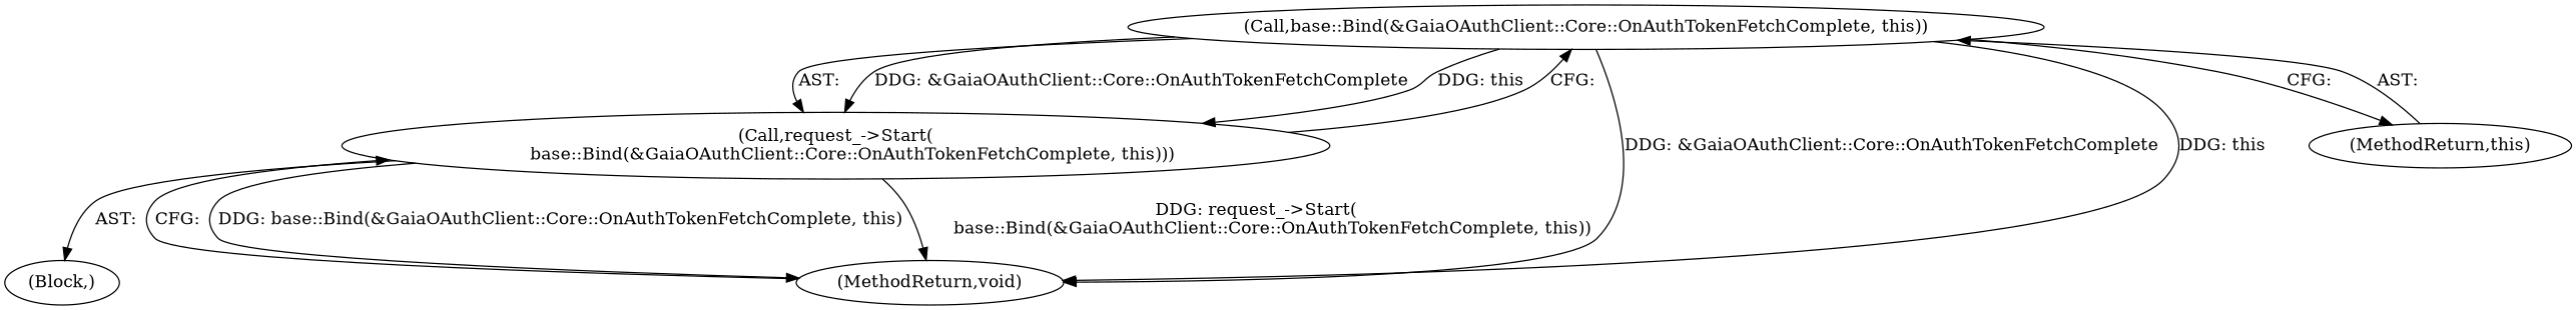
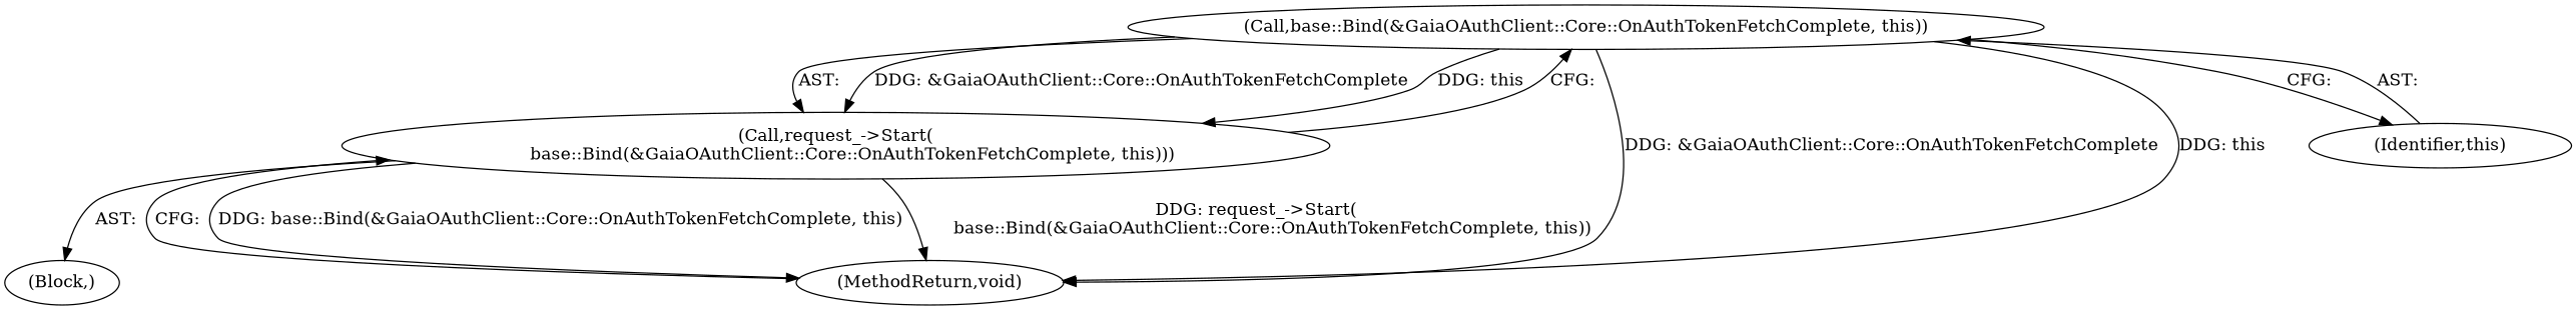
  digraph {
    n1 [label="(Call,base::Bind(&GaiaOAuthClient::Core::OnAuthTokenFetchComplete, this))"]
    n2 [label="(Call,request_->Start(\n      base::Bind(&GaiaOAuthClient::Core::OnAuthTokenFetchComplete, this)))"]
    n3 [label="(MethodReturn,void)"]
-   n4 [label="(MethodReturn,this)"]
+   n4 [label="(Identifier,this)"]
    n5 [label="(Block,)"]
    n1 -> n2 [label="AST: "]
    n1 -> n2 [label="DDG: &GaiaOAuthClient::Core::OnAuthTokenFetchComplete"]
    n1 -> n2 [label="DDG: this"]
    n1 -> n3 [label="DDG: &GaiaOAuthClient::Core::OnAuthTokenFetchComplete"]
    n1 -> n3 [label="DDG: this"]
    n1 -> n4 [label="CFG: "]
    n2 -> n1 [label="CFG: "]
    n2 -> n3 [label="DDG: base::Bind(&GaiaOAuthClient::Core::OnAuthTokenFetchComplete, this)"]
    n2 -> n3 [label="DDG: request_->Start(\n      base::Bind(&GaiaOAuthClient::Core::OnAuthTokenFetchComplete, this))"]
    n2 -> n5 [label="AST: "]
    n3 -> n2 [label="CFG: "]
    n4 -> n1 [label="AST: "]
  }
